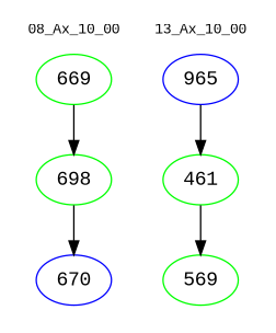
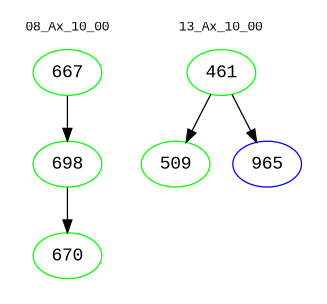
  digraph {
    fontname="Liberation Mono"
    node [color=green fontname="Liberation Mono"]
    edge [color=black fontname="Liberation Mono"]
-   n1 [label=669]
+   n1 [label=667]
    n2 [label=698]
-   n3 [color=blue label=670]
+   n3 [label=670]
    n4 [label=461]
-   n5 [label=569]
+   n5 [label=509]
    n6 [color=blue label=965]
    subgraph cluster_1 {
      color=white
      fontsize=10
      label="08_Ax_10_00"
      n1
      n2
      n3
    }
    subgraph cluster_2 {
      color=white
      fontsize=10
      label="13_Ax_10_00"
      n4
      n5
      n6
    }
    n1 -> n2
    n2 -> n3
    n4 -> n5
-   n6 -> n4
+   n4 -> n6
  }
